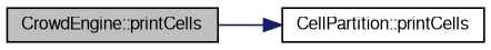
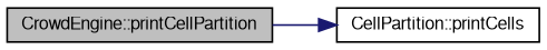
  digraph {
    rankdir=LR
    node [color=black fontname=FreeSans fontsize=10 shape=record style=filled]
-   n1 [fillcolor=grey75 fontcolor=black height=0.2 label="CrowdEngine::printCells" width=0.4]
+   n1 [fillcolor=grey75 fontcolor=black height=0.2 label="CrowdEngine::printCellPartition" width=0.4]
    n2 [fillcolor=white height=0.2 label="CellPartition::printCells" width=0.4]
    n1 -> n2 [color=midnightblue fontname=FreeSans fontsize=10 labelfontname=FreeSans labelfontsize=10 style=solid]
  }
